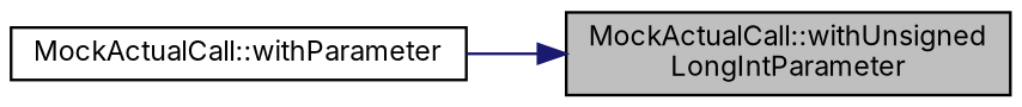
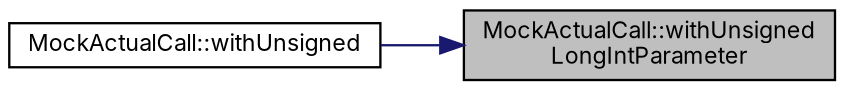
  digraph {
    rankdir=RL
    fontname=Inter
    node [color=black fontname=Inter fontsize=10 shape=record style=filled]
    n1 [fillcolor=grey75 fontcolor=black height=0.2 label="MockActualCall::withUnsigned\lLongIntParameter" width=0.4]
-   n2 [fillcolor=white height=0.2 label="MockActualCall::withParameter" width=0.4]
+   n2 [fillcolor=white height=0.2 label="MockActualCall::withUnsigned" width=0.4]
    n1 -> n2 [color=midnightblue dir=back fontname=Inter fontsize=10 labelfontname=Helvetica labelfontsize=10 style=solid]
  }
